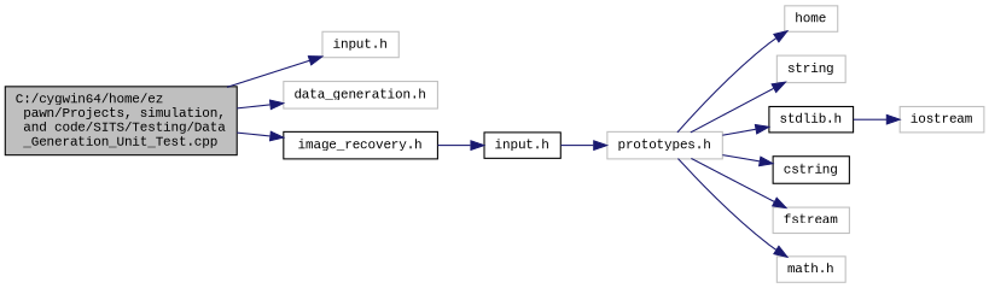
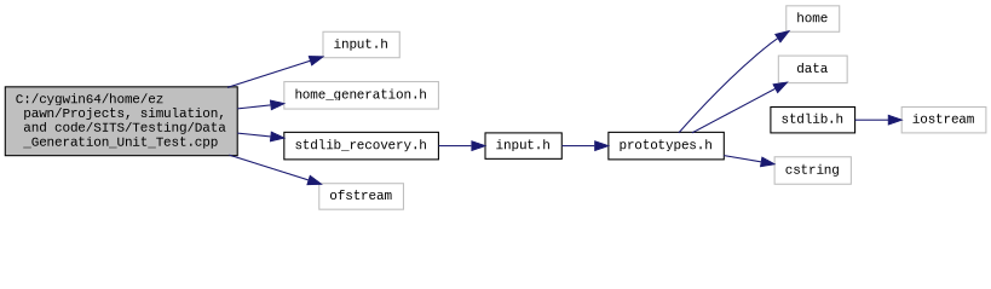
  digraph {
    fontname="Liberation Mono"
    rankdir=LR
    node [color=grey75 fillcolor=white fontname="Liberation Mono" fontsize=10 shape=record style=filled]
    edge [color=midnightblue fontname="Liberation Mono" fontsize=10 labelfontname=Helvetica labelfontsize=10 style=solid]
    n1 [color=black fillcolor=grey75 fontcolor=black height=0.2 label="C:/cygwin64/home/ez\l pawn/Projects, simulation,\l and code/SITS/Testing/Data\l_Generation_Unit_Test.cpp" width=0.4]
    n2 [height=0.2 label="input.h" width=0.4]
-   n3 [height=0.2 label="data_generation.h" width=0.4]
-   n4 [color=black height=0.2 label="image_recovery.h" width=0.4]
+   n3 [height=0.2 label="home_generation.h" width=0.4]
+   n4 [color=black height=0.2 label="stdlib_recovery.h" width=0.4]
+   n5 [height=0.2 label=ofstream width=0.4]
    n6 [color=black height=0.2 label="input.h" width=0.4]
-   n7 [height=0.2 label="prototypes.h" width=0.4]
+   n7 [color=black height=0.2 label="prototypes.h" width=0.4]
    n8 [height=0.2 label=home width=0.4]
-   n9 [height=0.2 label=string width=0.4]
+   n9 [height=0.2 label=data width=0.4]
    n10 [color=black height=0.2 label="stdlib.h" width=0.4]
-   n11 [color=black height=0.2 label=cstring width=0.4]
-   n12 [height=0.2 label=fstream width=0.4]
-   n13 [height=0.2 label="math.h" width=0.4]
+   n11 [height=0.2 label=cstring width=0.4]
    n14 [height=0.2 label=iostream width=0.4]
    n1 -> n2
    n1 -> n3
    n1 -> n4
+   n1 -> n5
    n4 -> n6
    n6 -> n7
    n7 -> n8
    n7 -> n9
-   n7 -> n10
    n7 -> n11
-   n7 -> n12
-   n7 -> n13
    n10 -> n14
  }
